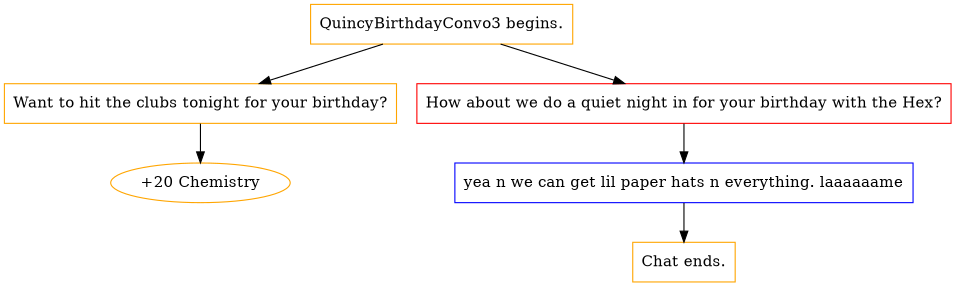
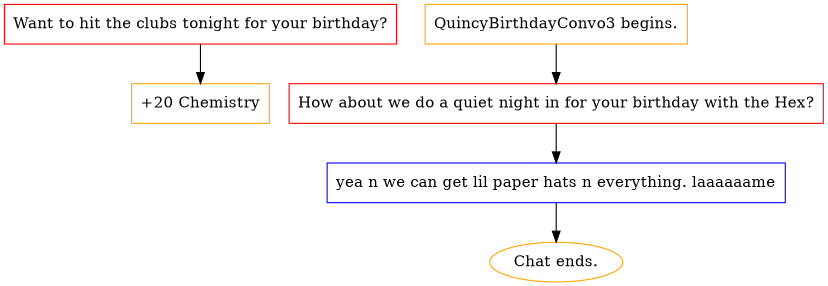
  digraph {
    node [color=orange shape=box]
-   n1 [label="Want to hit the clubs tonight for your birthday?"]
+   n1 [color=red label="Want to hit the clubs tonight for your birthday?"]
    "QuincyBirthdayConvo3 begins."
    n3 [color=red label="How about we do a quiet night in for your birthday with the Hex?"]
-   n4 [label="+20 Chemistry" shape=""]
+   n4 [label="+20 Chemistry"]
    n5 [color=blue label="yea n we can get lil paper hats n everything. laaaaaame"]
-   "Chat ends."
+   "Chat ends." [shape=""]
    n1 -> n4
-   "QuincyBirthdayConvo3 begins." -> n1
    "QuincyBirthdayConvo3 begins." -> n3
    n3 -> n5
    n5 -> "Chat ends."
  }
